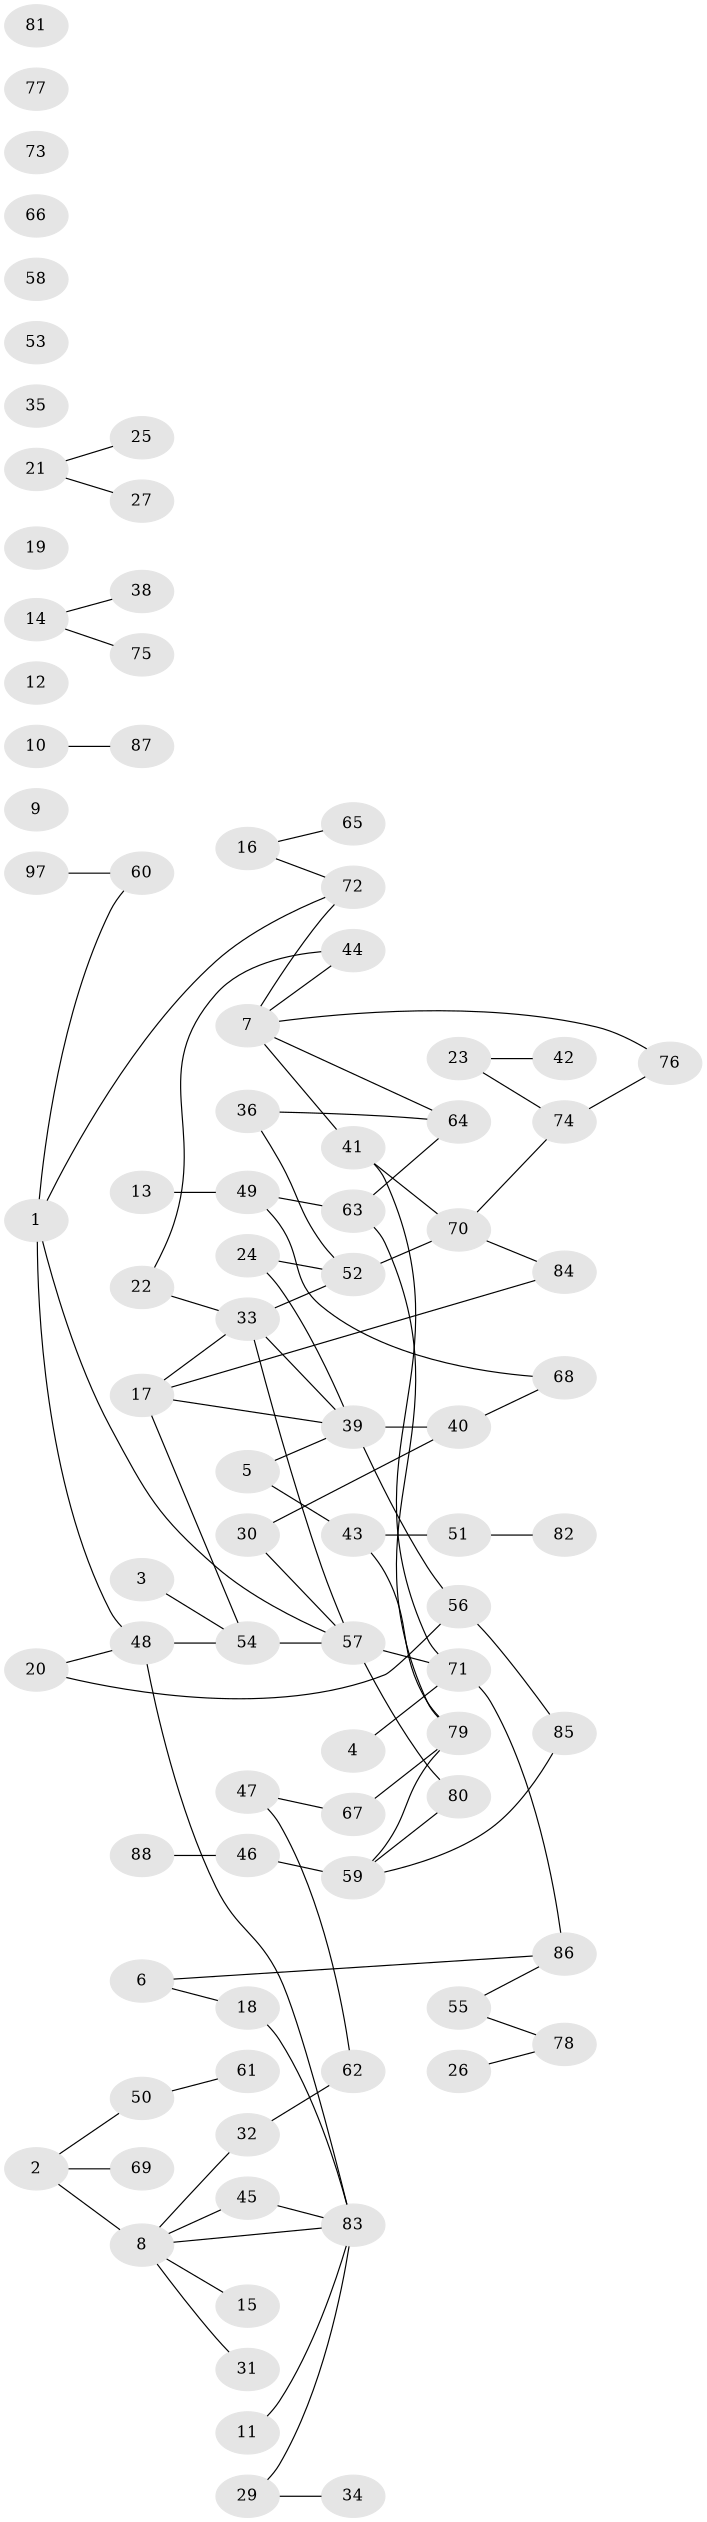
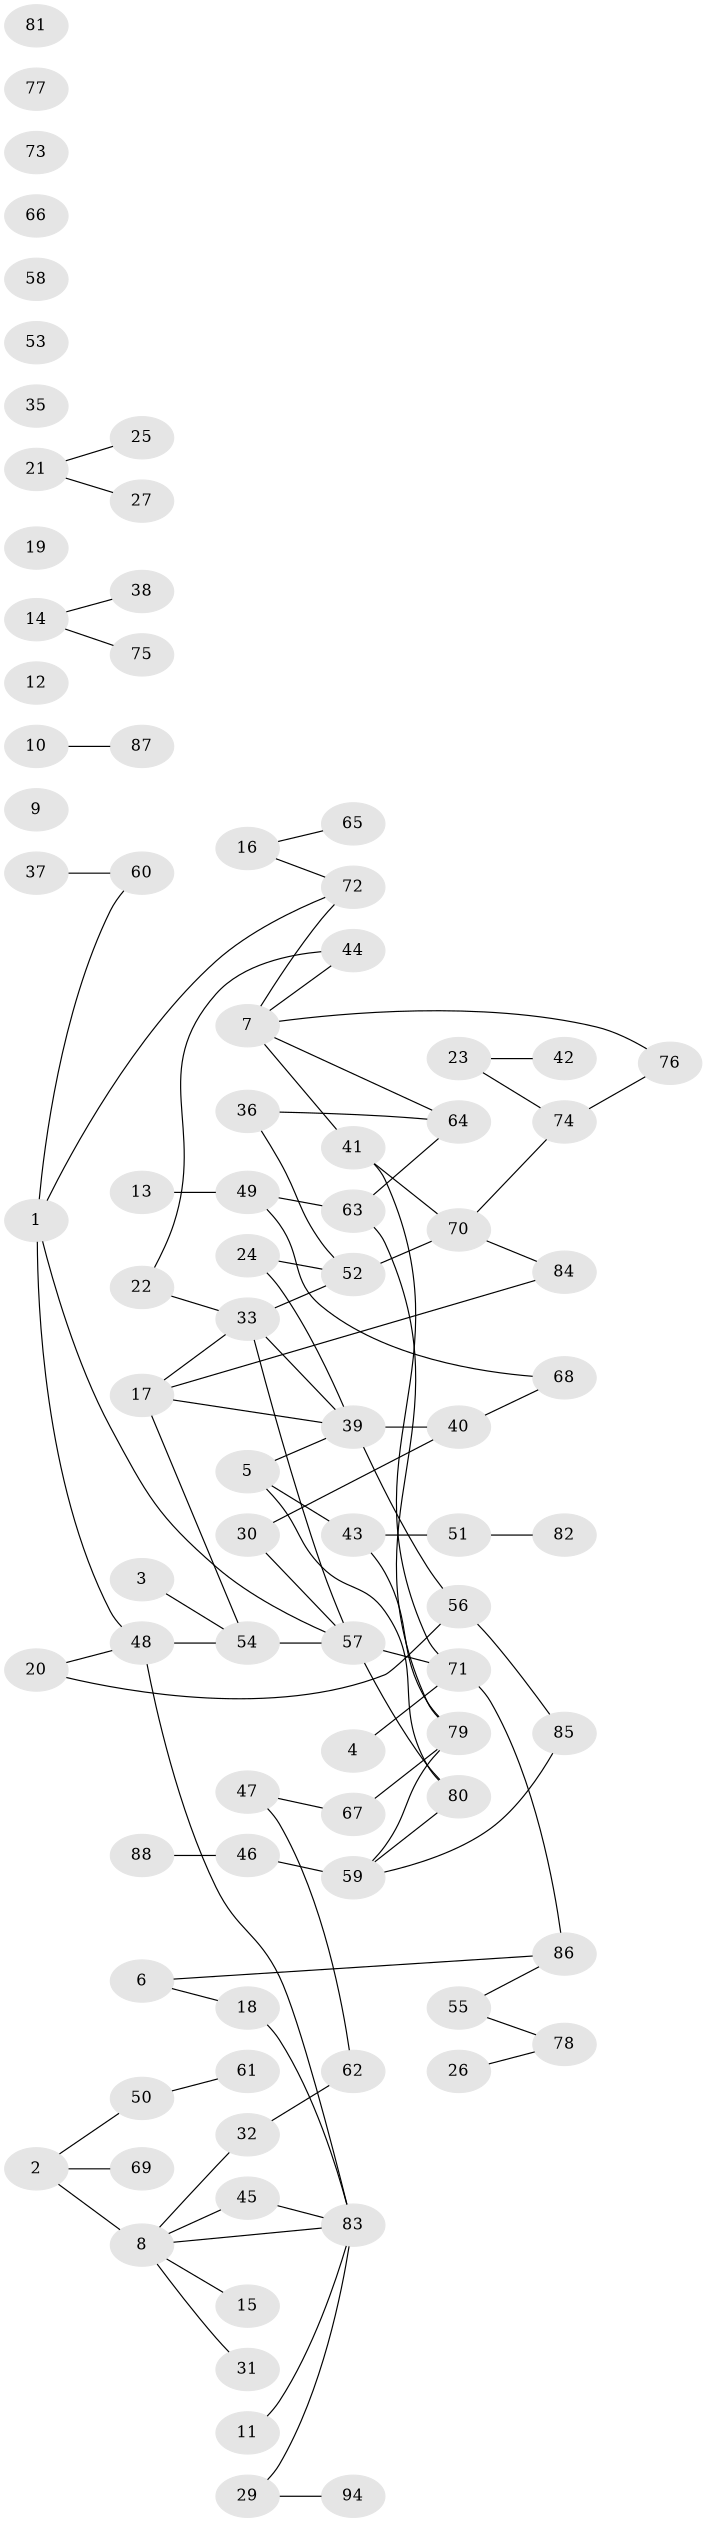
  graph {
    rankdir=LR
    node [color=gray90 style=filled]
    1
    48
    57
    60
    72
    54
    83
    71
    80
    2
    8
    50
    69
    15
    31
    32
    45
    61
    3
    4
    86
    5
    39
    43
    56
    40
    51
    79
    6
    18
    7
    41
    44
    64
    76
    70
    62
    9
    10
    87
    11
    12
    13
    49
    68
    63
    14
    38
    75
    16
    65
    17
    33
    84
    52
    19
    20
    85
    21
    25
    27
    22
    23
    42
    74
    24
    26
    78
    n69 [label=88]
    46
    59
    29
-   34
+   34 [label=94]
    30
    35
    36
-   37 [label=97]
+   37
    82
    47
    67
    53
    55
    58
    66
    73
    77
    81
    1 -- 48
    1 -- 57
    1 -- 60
    1 -- 72
    48 -- 54
    48 -- 83
    57 -- 71
    57 -- 80
    54 -- 57
    71 -- 86
    2 -- 8
    2 -- 50
    2 -- 69
    8 -- 83
    8 -- 15
    8 -- 31
    8 -- 32
    8 -- 45
    50 -- 61
    32 -- 62
    45 -- 83
    3 -- 54
    4 -- 71
+   5 -- 80
    5 -- 39
    5 -- 43
    39 -- 56
    39 -- 40
    43 -- 51
    43 -- 79
    56 -- 85
    40 -- 68
    51 -- 82
    6 -- 86
    6 -- 18
    18 -- 83
    7 -- 72
    7 -- 41
    7 -- 44
    7 -- 64
    7 -- 76
    41 -- 71
    41 -- 70
    70 -- 84
    70 -- 74
    10 -- 87
    11 -- 83
    13 -- 49
    49 -- 68
    49 -- 63
    63 -- 79
    63 -- 64
    14 -- 38
    14 -- 75
    16 -- 72
    16 -- 65
    17 -- 54
    17 -- 39
    17 -- 33
    17 -- 84
    33 -- 57
    33 -- 39
    33 -- 52
    52 -- 70
    20 -- 48
    20 -- 56
    21 -- 25
    21 -- 27
    22 -- 44
    22 -- 33
    23 -- 42
    23 -- 74
    74 -- 76
    24 -- 39
    24 -- 52
    26 -- 78
    n69 -- 46
    46 -- 59
    59 -- 80
    59 -- 79
    59 -- 85
    29 -- 83
    29 -- 34
    30 -- 57
    30 -- 40
    36 -- 64
    36 -- 52
    37 -- 60
    47 -- 62
    47 -- 67
    67 -- 79
    55 -- 86
    55 -- 78
  }
